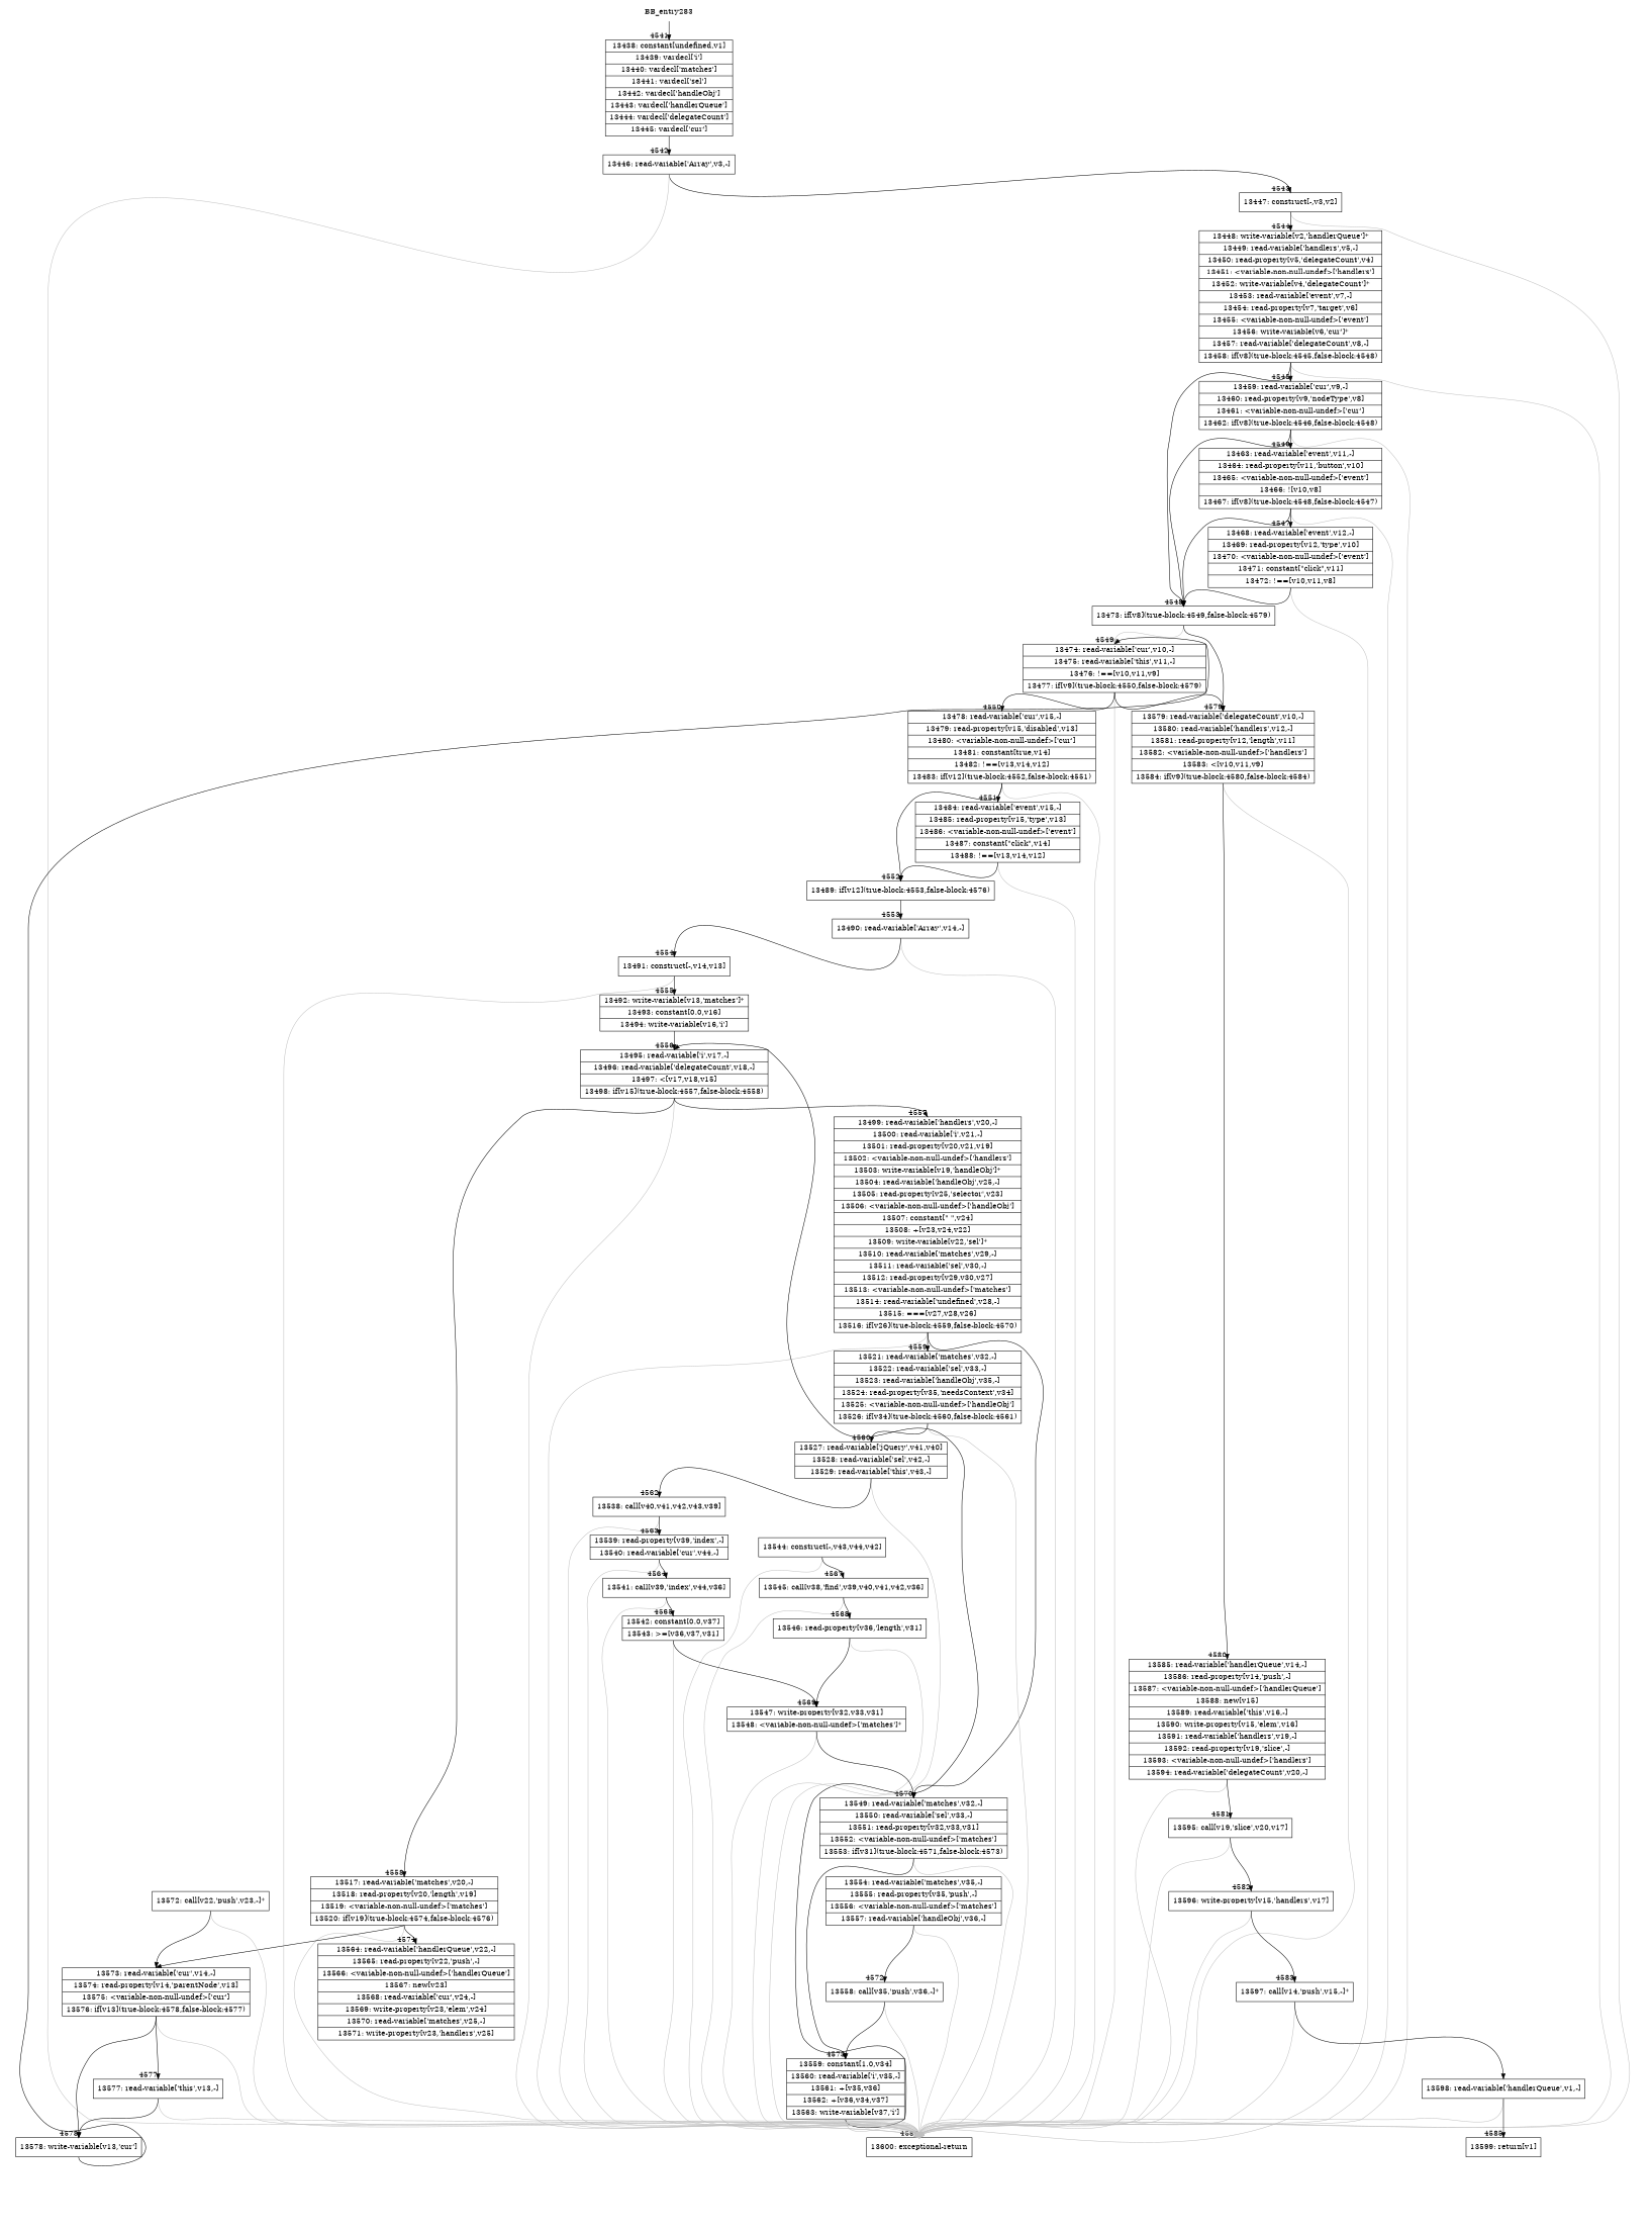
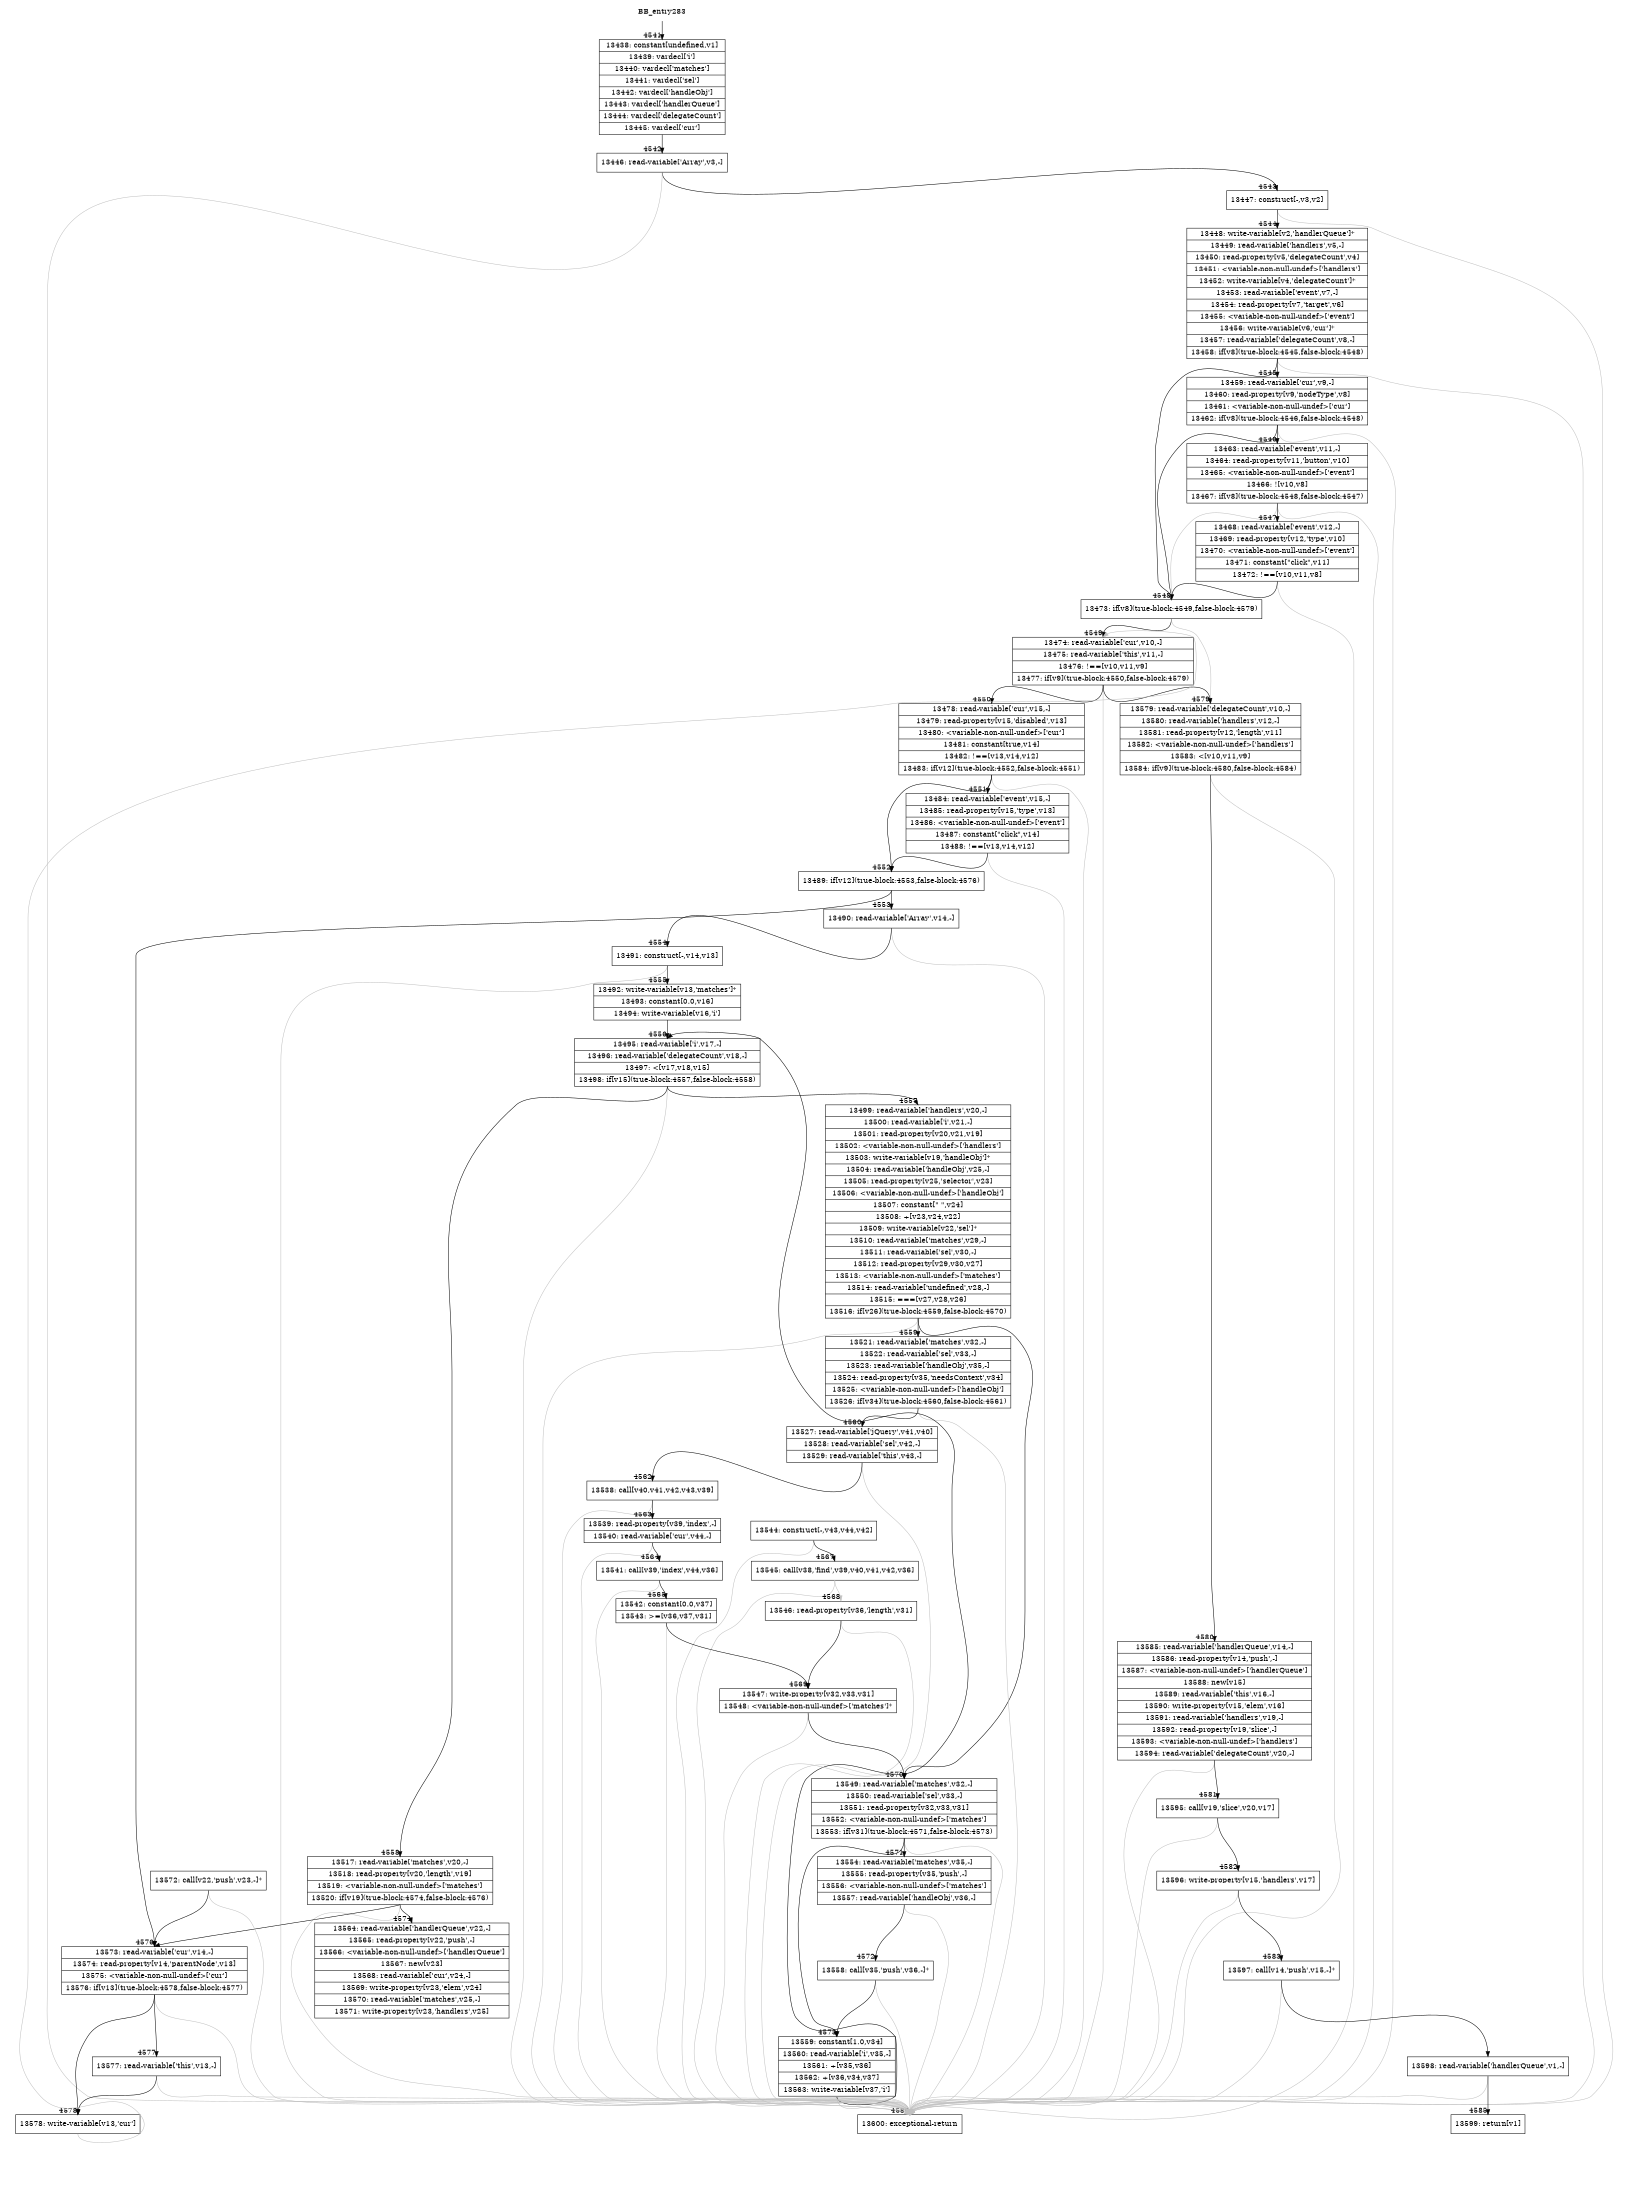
  digraph {
    rankdir=TD
    node [shape=record]
    edge [headport=n tailport=s]
    BB_entry283 [shape=none]
    n2 [label="{13438: constant[undefined,v1]|13439: vardecl['i']|13440: vardecl['matches']|13441: vardecl['sel']|13442: vardecl['handleObj']|13443: vardecl['handlerQueue']|13444: vardecl['delegateCount']|13445: vardecl['cur']}"]
    n3 [label="{13446: read-variable['Array',v3,-]}"]
    n4 [label="{13447: construct[-,v3,v2]}"]
    n5 [label="{13600: exceptional-return}"]
    n6 [label="{13448: write-variable[v2,'handlerQueue']*|13449: read-variable['handlers',v5,-]|13450: read-property[v5,'delegateCount',v4]|13451: \<variable-non-null-undef\>['handlers']|13452: write-variable[v4,'delegateCount']*|13453: read-variable['event',v7,-]|13454: read-property[v7,'target',v6]|13455: \<variable-non-null-undef\>['event']|13456: write-variable[v6,'cur']*|13457: read-variable['delegateCount',v8,-]|13458: if[v8](true-block:4545,false-block:4548)}"]
    n7 [label="{13473: if[v8](true-block:4549,false-block:4579)}"]
    n8 [label="{13459: read-variable['cur',v9,-]|13460: read-property[v9,'nodeType',v8]|13461: \<variable-non-null-undef\>['cur']|13462: if[v8](true-block:4546,false-block:4548)}"]
    n9 [label="{13474: read-variable['cur',v10,-]|13475: read-variable['this',v11,-]|13476: !==[v10,v11,v9]|13477: if[v9](true-block:4550,false-block:4579)}"]
    n10 [label="{13579: read-variable['delegateCount',v10,-]|13580: read-variable['handlers',v12,-]|13581: read-property[v12,'length',v11]|13582: \<variable-non-null-undef\>['handlers']|13583: \<[v10,v11,v9]|13584: if[v9](true-block:4580,false-block:4584)}"]
    n11 [label="{13463: read-variable['event',v11,-]|13464: read-property[v11,'button',v10]|13465: \<variable-non-null-undef\>['event']|13466: ![v10,v8]|13467: if[v8](true-block:4548,false-block:4547)}"]
    n12 [label="{13478: read-variable['cur',v15,-]|13479: read-property[v15,'disabled',v13]|13480: \<variable-non-null-undef\>['cur']|13481: constant[true,v14]|13482: !==[v13,v14,v12]|13483: if[v12](true-block:4552,false-block:4551)}"]
    n13 [label="{13585: read-variable['handlerQueue',v14,-]|13586: read-property[v14,'push',-]|13587: \<variable-non-null-undef\>['handlerQueue']|13588: new[v15]|13589: read-variable['this',v16,-]|13590: write-property[v15,'elem',v16]|13591: read-variable['handlers',v19,-]|13592: read-property[v19,'slice',-]|13593: \<variable-non-null-undef\>['handlers']|13594: read-variable['delegateCount',v20,-]}"]
    n14 [label="{13468: read-variable['event',v12,-]|13469: read-property[v12,'type',v10]|13470: \<variable-non-null-undef\>['event']|13471: constant[\"click\",v11]|13472: !==[v10,v11,v8]}"]
    n15 [label="{13489: if[v12](true-block:4553,false-block:4576)}"]
    n16 [label="{13484: read-variable['event',v15,-]|13485: read-property[v15,'type',v13]|13486: \<variable-non-null-undef\>['event']|13487: constant[\"click\",v14]|13488: !==[v13,v14,v12]}"]
    n17 [label="{13595: call[v19,'slice',v20,v17]}"]
    n18 [label="{13598: read-variable['handlerQueue',v1,-]}"]
    n19 [label="{13599: return[v1]}"]
    n20 [label="{13490: read-variable['Array',v14,-]}"]
    n21 [label="{13573: read-variable['cur',v14,-]|13574: read-property[v14,'parentNode',v13]|13575: \<variable-non-null-undef\>['cur']|13576: if[v13](true-block:4578,false-block:4577)}"]
    n22 [label="{13491: construct[-,v14,v13]}"]
    n23 [label="{13578: write-variable[v13,'cur']}"]
    n24 [label="{13577: read-variable['this',v13,-]}"]
    n25 [label="{13492: write-variable[v13,'matches']*|13493: constant[0.0,v16]|13494: write-variable[v16,'i']}"]
    n26 [label="{13495: read-variable['i',v17,-]|13496: read-variable['delegateCount',v18,-]|13497: \<[v17,v18,v15]|13498: if[v15](true-block:4557,false-block:4558)}"]
    n27 [label="{13499: read-variable['handlers',v20,-]|13500: read-variable['i',v21,-]|13501: read-property[v20,v21,v19]|13502: \<variable-non-null-undef\>['handlers']|13503: write-variable[v19,'handleObj']*|13504: read-variable['handleObj',v25,-]|13505: read-property[v25,'selector',v23]|13506: \<variable-non-null-undef\>['handleObj']|13507: constant[\" \",v24]|13508: +[v23,v24,v22]|13509: write-variable[v22,'sel']*|13510: read-variable['matches',v29,-]|13511: read-variable['sel',v30,-]|13512: read-property[v29,v30,v27]|13513: \<variable-non-null-undef\>['matches']|13514: read-variable['undefined',v28,-]|13515: ===[v27,v28,v26]|13516: if[v26](true-block:4559,false-block:4570)}"]
    n28 [label="{13517: read-variable['matches',v20,-]|13518: read-property[v20,'length',v19]|13519: \<variable-non-null-undef\>['matches']|13520: if[v19](true-block:4574,false-block:4576)}"]
    n29 [label="{13521: read-variable['matches',v32,-]|13522: read-variable['sel',v33,-]|13523: read-variable['handleObj',v35,-]|13524: read-property[v35,'needsContext',v34]|13525: \<variable-non-null-undef\>['handleObj']|13526: if[v34](true-block:4560,false-block:4561)}"]
    n30 [label="{13549: read-variable['matches',v32,-]|13550: read-variable['sel',v33,-]|13551: read-property[v32,v33,v31]|13552: \<variable-non-null-undef\>['matches']|13553: if[v31](true-block:4571,false-block:4573)}"]
    n31 [label="{13564: read-variable['handlerQueue',v22,-]|13565: read-property[v22,'push',-]|13566: \<variable-non-null-undef\>['handlerQueue']|13567: new[v23]|13568: read-variable['cur',v24,-]|13569: write-property[v23,'elem',v24]|13570: read-variable['matches',v25,-]|13571: write-property[v23,'handlers',v25]}"]
    n32 [label="{13527: read-variable['jQuery',v41,v40]|13528: read-variable['sel',v42,-]|13529: read-variable['this',v43,-]}"]
    n33 [label="{13554: read-variable['matches',v35,-]|13555: read-property[v35,'push',-]|13556: \<variable-non-null-undef\>['matches']|13557: read-variable['handleObj',v36,-]}"]
    n34 [label="{13559: constant[1.0,v34]|13560: read-variable['i',v35,-]|13561: +[v35,v36]|13562: +[v36,v34,v37]|13563: write-variable[v37,'i']}"]
    n35 [label="{13538: call[v40,v41,v42,v43,v39]}"]
    n36 [label="{13558: call[v35,'push',v36,-]*}"]
    n37 [label="{13572: call[v22,'push',v23,-]*}"]
    n38 [label="{13539: read-property[v39,'index',-]|13540: read-variable['cur',v44,-]}"]
    n39 [label="{13544: construct[-,v43,v44,v42]}"]
    n40 [label="{13545: call[v38,'find',v39,v40,v41,v42,v36]}"]
    n41 [label="{13541: call[v39,'index',v44,v36]}"]
    n42 [label="{13546: read-property[v36,'length',v31]}"]
    n43 [label="{13542: constant[0.0,v37]|13543: \>=[v36,v37,v31]}"]
    n44 [label="{13547: write-property[v32,v33,v31]|13548: \<variable-non-null-undef\>['matches']*}"]
    n45 [label="{13596: write-property[v15,'handlers',v17]}"]
    n46 [label="{13597: call[v14,'push',v15,-]*}"]
    BB_entry283 -> n2 [headlabel="    4541"]
    n2 -> n3 [headlabel="      4542"]
    n3 -> n4 [headlabel="      4543"]
    n3 -> n5 [color=gray headlabel="      4586"]
    n4 -> n5 [color=gray]
    n4 -> n6 [headlabel="      4544"]
    n6 -> n5 [color=gray]
    n6 -> n7 [headlabel="      4548"]
    n6 -> n8 [headlabel="      4545"]
-   n7 -> n9 [headlabel="      4549" color=gray]
-   n7 -> n10 [headlabel="      4579"]
+   n7 -> n9 [headlabel="      4549"]
+   n7 -> n10 [headlabel="      4579" color=gray]
    n8 -> n5 [color=gray]
    n8 -> n7
    n8 -> n11 [headlabel="      4546"]
    n9 -> n5 [color=gray]
    n9 -> n10
    n9 -> n12 [headlabel="      4550"]
    n10 -> n5 [color=gray]
    n10 -> n13 [headlabel="      4580"]
    n11 -> n5 [color=gray]
-   n11 -> n7
+   n11 -> n7 [color=gray]
    n11 -> n14 [headlabel="      4547"]
    n12 -> n5 [color=gray]
    n12 -> n15 [headlabel="      4552"]
    n12 -> n16 [headlabel="      4551"]
    n13 -> n5 [color=gray]
    n13 -> n17 [headlabel="      4581"]
    n14 -> n5 [color=gray]
    n14 -> n7
    n15 -> n20 [headlabel="      4553"]
+   n15 -> n21 [headlabel="      4576"]
    n16 -> n5 [color=gray]
    n16 -> n15
    n17 -> n5 [color=gray]
    n17 -> n45 [headlabel="      4582"]
    n18 -> n5 [color=gray]
    n18 -> n19 [headlabel="      4585"]
    n20 -> n5 [color=gray]
    n20 -> n22 [headlabel="      4554"]
    n21 -> n5 [color=gray]
    n21 -> n23 [headlabel="      4578"]
    n21 -> n24 [headlabel="      4577"]
    n22 -> n5 [color=gray]
    n22 -> n25 [headlabel="      4555"]
-   n23 -> n9
+   n23 -> n9 [color=gray]
    n24 -> n5 [color=gray]
    n24 -> n23
    n25 -> n26 [headlabel="      4556"]
    n26 -> n5 [color=gray]
    n26 -> n27 [headlabel="      4557"]
    n26 -> n28 [headlabel="      4558"]
    n27 -> n5 [color=gray]
    n27 -> n29 [headlabel="      4559"]
    n27 -> n30 [headlabel="      4570"]
    n28 -> n5 [color=gray]
    n28 -> n21
    n28 -> n31 [headlabel="      4574"]
    n29 -> n5 [color=gray]
    n29 -> n32 [headlabel="      4560"]
    n30 -> n5 [color=gray]
+   n30 -> n33 [headlabel="      4571"]
    n30 -> n34 [headlabel="      4573"]
    n32 -> n5 [color=gray]
    n32 -> n35 [headlabel="      4562"]
    n33 -> n5 [color=gray]
    n33 -> n36 [headlabel="      4572"]
    n34 -> n5 [color=gray]
    n34 -> n26
    n35 -> n5 [color=gray]
    n35 -> n38 [headlabel="      4563"]
    n36 -> n5 [color=gray]
    n36 -> n34
    n37 -> n5 [color=gray]
    n37 -> n21
    n38 -> n5 [color=gray]
    n38 -> n41 [headlabel="      4564"]
    n39 -> n5 [color=gray]
    n39 -> n40 [headlabel="      4567"]
    n40 -> n5 [color=gray]
-   n40 -> n42 [headlabel="      4568"]
+   n40 -> n42 [headlabel="      4568" color=gray]
    n41 -> n5 [color=gray]
    n41 -> n43 [headlabel="      4565"]
    n42 -> n5 [color=gray]
    n42 -> n44
    n43 -> n5 [color=gray]
    n43 -> n44 [headlabel="      4569"]
    n44 -> n5 [color=gray]
    n44 -> n30
    n45 -> n5 [color=gray]
    n45 -> n46 [headlabel="      4583"]
    n46 -> n5 [color=gray]
    n46 -> n18
  }
